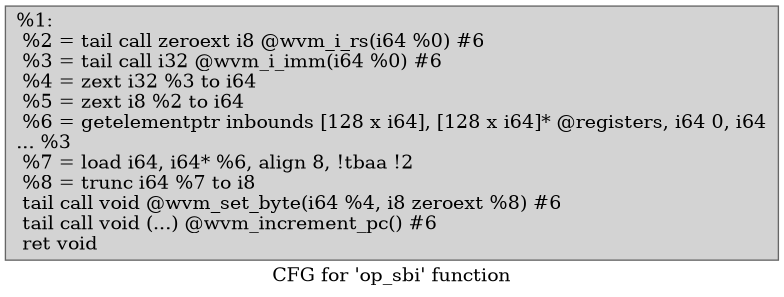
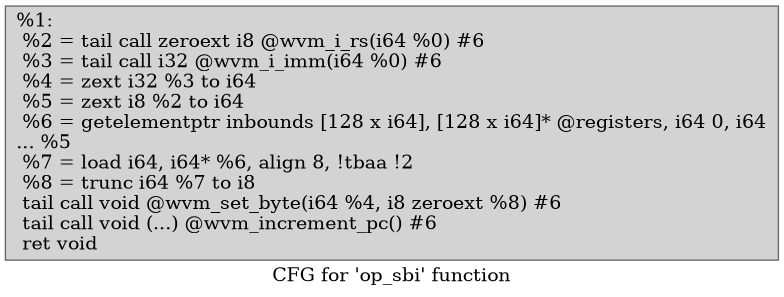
  digraph {
    label="CFG for 'op_sbi' function"
-   n1 [label="{%1:\l  %2 = tail call zeroext i8 @wvm_i_rs(i64 %0) #6\l  %3 = tail call i32 @wvm_i_imm(i64 %0) #6\l  %4 = zext i32 %3 to i64\l  %5 = zext i8 %2 to i64\l  %6 = getelementptr inbounds [128 x i64], [128 x i64]* @registers, i64 0, i64\l... %3\l  %7 = load i64, i64* %6, align 8, !tbaa !2\l  %8 = trunc i64 %7 to i8\l  tail call void @wvm_set_byte(i64 %4, i8 zeroext %8) #6\l  tail call void (...) @wvm_increment_pc() #6\l  ret void\l}" shape=record style=filled fillcolor=lightgrey color=gray40]
+   n1 [label="{%1:\l  %2 = tail call zeroext i8 @wvm_i_rs(i64 %0) #6\l  %3 = tail call i32 @wvm_i_imm(i64 %0) #6\l  %4 = zext i32 %3 to i64\l  %5 = zext i8 %2 to i64\l  %6 = getelementptr inbounds [128 x i64], [128 x i64]* @registers, i64 0, i64\l... %5\l  %7 = load i64, i64* %6, align 8, !tbaa !2\l  %8 = trunc i64 %7 to i8\l  tail call void @wvm_set_byte(i64 %4, i8 zeroext %8) #6\l  tail call void (...) @wvm_increment_pc() #6\l  ret void\l}" shape=record style=filled fillcolor=lightgrey color=gray40]
  }
